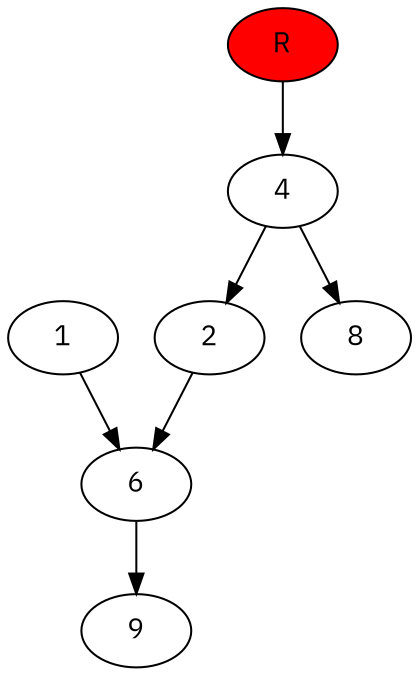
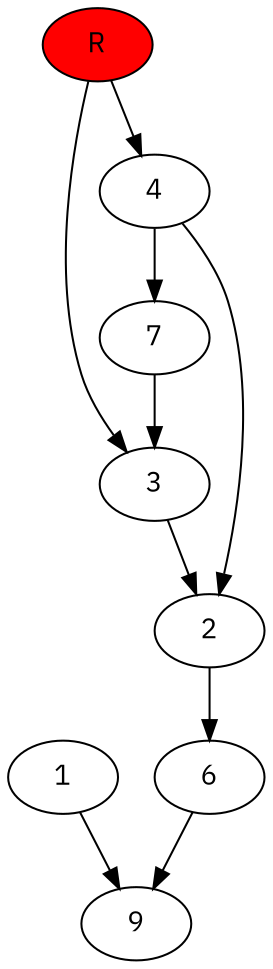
  digraph {
    fontname="IBM Plex Sans"
    node [fontname="IBM Plex Sans"]
    edge [fontname="IBM Plex Sans"]
    1
    6
    9
    2
+   3
    4
-   7 [label=8]
+   7
    R [fillcolor="#ff0000" style=filled]
-   1 -> 6
+   1 -> 9
    6 -> 9
    2 -> 6
+   3 -> 2
    4 -> 2
    4 -> 7
+   7 -> 3
+   R -> 3
    R -> 4
  }
